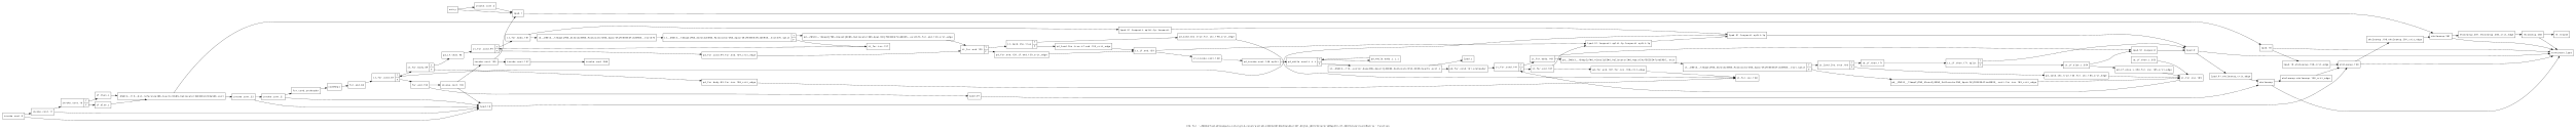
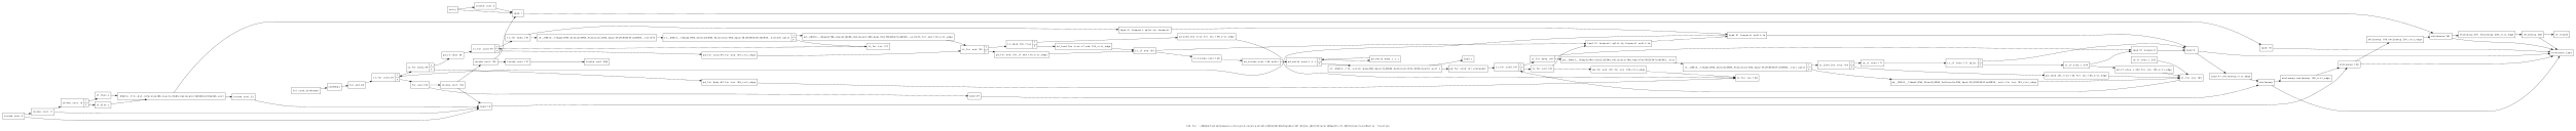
  digraph {
    fontname="Roboto Mono"
    label="CFG for '_ZN8DoFTools29compute_intergrid_constraintsILi3EEEvRK10DoFHandlerIXT_EEjS4_jRK12InterGridMapIS1_XT_EER16ConstraintMatrix' function"
    rankdir=LR
    node [fontname="Roboto Mono" shape=record]
    edge [fontname="Roboto Mono"]
    n1 [label="{entry}"]
    n2 [label="{invoke.cont.2}"]
    n3 [label="{lpad.1}"]
    n4 [label="{ehcleanup.201}"]
    n5 [label="{invoke.cont.9}"]
    n6 [label="{invoke.cont.11}"]
    n7 [label="{lpad.10}"]
    n8 [label="{terminate.lpad}"]
    n9 [label="{ehcleanup.201.ehcleanup.203_crit_edge}"]
    n10 [label="{invoke.cont.16|{<s0>T|<s1>F}}"]
    n11 [label="{ehcleanup.198}"]
    n12 [label="{if.then.i}"]
    n13 [label="{if.else.i}"]
    n14 [label="{ehcleanup.198.ehcleanup.201_crit_edge}"]
    n15 [label="{_ZNSt3__115__bit_referenceINS_6vectorIbNS_9allocatorIbEEEELb1EEaSEb.exit}"]
    n16 [label="{invoke.cont.22}"]
    n17 [label="{lpad.18}"]
-   n18 [label="{invoke.cont.23}"]
-   n19 [label="{lpad.18.ehcleanup.198_crit_edge}"]
    n20 [label="{for.cond.preheader}"]
    n21 [label="{codeRepl}"]
    n22 [label="{for.end.84}"]
    n23 [label="{it_for.cond.87|{<s0>T|<s1>F}}"]
    n24 [label="{it_for.body.89|{<s0>T|<s1>F}}"]
    n25 [label="{for.end.192}"]
    n26 [label="{ehcleanup.203}"]
    n27 [label="{eh.resume}"]
    n28 [label="{lpad.29}"]
    n29 [label="{ehcleanup}"]
    n30 [label="{ehcleanup.ehcleanup.198_crit_edge}"]
    n31 [label="{pd_if.then.95}"]
    n32 [label="{pd_for.body.89.for.inc.190_crit_edge}"]
    n33 [label="{invoke.cont.193}"]
    n34 [label="{it_for.cond.99|{<s0>T|<s1>F}}"]
    n35 [label="{it_for.inc.190}"]
    n36 [label="{invoke.cont.195}"]
    n37 [label="{it_for.body.101}"]
    n38 [label="{pd_for.cond.99.for.end.129_crit_edge}"]
    n39 [label="{pd__ZNSt3__13mapIjfNS_4lessIjEENS_9allocatorINS_4pairIKjfEEEEE4findERS5_.exit676}"]
    n40 [label="{lpad.91.loopexit.split-lp.loopexit}"]
    n41 [label="{it_for.end.129|{<s0>T|<s1>F}}"]
    n42 [label="{it__ZNSt3__13mapIjfNS_4lessIjEENS_9allocatorINS_4pairIKjfEEEEE4findERS5_.exit676.split|{<s0>T|<s1>F}}"]
    n43 [label="{lpad.91.loopexit.split-lp}"]
    n44 [label="{it_land.lhs.true|{<s0>T|<s1>F}}"]
    n45 [label="{pd_for.end.129.if.end.139_crit_edge}"]
    n46 [label="{pd_land.lhs.true.for.inc.190_crit_edge}"]
    n47 [label="{pd_land.lhs.true.if.end.139_crit_edge}"]
    n48 [label="{it_if.end.139}"]
    n49 [label="{pd__ZNSt3__13mapIjfNS_4lessIjEENS_9allocatorINS_4pairIKjfEEEEE4findERS5_.exit676.for.end.129_crit_edge}"]
    n50 [label="{it_for.inc.127}"]
    n51 [label="{lpad.91}"]
    n52 [label="{lpad.91.loopexit}"]
    n53 [label="{lpad.91.ehcleanup_crit_edge}"]
    n54 [label="{lpad.91.loopexit.split-lp.loopexit.split-lp}"]
    n55 [label="{it_invoke.cont.140}"]
    n56 [label="{pd_invoke.cont.140.split}"]
    n57 [label="{pd_while.cond.i.i.i|{<s0>T|<s1>F}}"]
    n58 [label="{pd_while.body.i.i.i}"]
    n59 [label="{it__ZNSt3__113__vector_baseINS_4pairIjdEENS_9allocatorIS2_EEE5clearEv.exit.i}"]
    n60 [label="{pd_for.cond.141.preheader}"]
    n61 [label="{lpad.i}"]
    n62 [label="{it_for.cond.141|{<s0>T|<s1>F}}"]
    n63 [label="{it_for.body.143}"]
    n64 [label="{it_for.end.187}"]
    n65 [label="{pd__ZNSt3__13mapIjfNS_4lessIjEENS_9allocatorINS_4pairIKjfEEEEE4findERS5_.exit}"]
    n66 [label="{pd_for.end.187.for.inc.190_crit_edge}"]
    n67 [label="{it__ZNSt3__13mapIjfNS_4lessIjEENS_9allocatorINS_4pairIKjfEEEEE4findERS5_.exit.split|{<s0>T|<s1>F}}"]
    n68 [label="{it_land.lhs.true.166|{<s0>T|<s1>F}}"]
    n69 [label="{pd__ZNSt3__13mapIjfNS_4lessIjEENS_9allocatorINS_4pairIKjfEEEEE4findERS5_.exit.for.inc.185_crit_edge}"]
    n70 [label="{pd_if.then.171}"]
    n71 [label="{pd_land.lhs.true.166.for.inc.185_crit_edge}"]
    n72 [label="{it_for.inc.185}"]
    n73 [label="{it_if.then.171.split|{<s0>T|<s1>F}}"]
    n74 [label="{it_if.else.i.354}"]
    n75 [label="{pd_if.then.i.353}"]
    n76 [label="{pd_if.else.i.354.for.inc.185_crit_edge}"]
    n77 [label="{invoke.cont.197}"]
    n78 [label="{invoke.cont.200}"]
    n1 -> n2
    n1 -> n3
    n2 -> n3
    n3 -> n4
    n4 -> n8
    n4 -> n9
    n5 -> n6
    n5 -> n7
    n6 -> n7
    n6 -> n10
    n7 -> n11
    n9 -> n26
    n10 -> n12 [tailport=s0]
    n10 -> n13 [tailport=s1]
    n11 -> n8
    n11 -> n14
    n12 -> n15
    n13 -> n15
    n14 -> n4
    n15 -> n16
    n15 -> n17
    n16 -> n7
-   n16 -> n18
    n17 -> n8
-   n17 -> n19
-   n18 -> n7
-   n18 -> n20
-   n19 -> n11
    n20 -> n21
    n21 -> n22
    n22 -> n23
    n23 -> n24 [tailport=s0]
    n23 -> n25 [tailport=s1]
    n24 -> n31 [tailport=s0]
    n24 -> n32 [tailport=s1]
    n25 -> n28
    n25 -> n33
    n26 -> n8
    n26 -> n27
    n28 -> n29
    n29 -> n8
    n29 -> n30
    n30 -> n11
    n31 -> n34
    n32 -> n35
    n33 -> n7
    n33 -> n36
    n34 -> n37 [tailport=s0]
    n34 -> n38 [tailport=s1]
    n36 -> n3
    n36 -> n77
    n37 -> n39
    n37 -> n40
    n38 -> n41
    n39 -> n42
    n40 -> n43
    n41 -> n44 [tailport=s0]
    n41 -> n45 [tailport=s1]
    n42 -> n49 [tailport=s0]
    n42 -> n50 [tailport=s1]
    n43 -> n23
    n43 -> n51
    n44 -> n46 [tailport=s0]
    n44 -> n47 [tailport=s1]
    n45 -> n48
    n46 -> n35
    n47 -> n48
    n48 -> n54
    n48 -> n55
    n49 -> n41
    n50 -> n34
    n51 -> n8
    n51 -> n53
    n52 -> n51
    n53 -> n29
    n54 -> n43
    n55 -> n56
    n56 -> n57
    n57 -> n58 [tailport=s0]
    n57 -> n59 [tailport=s1]
    n58 -> n57
    n59 -> n60
    n59 -> n61
    n60 -> n62
    n62 -> n63 [tailport=s0]
    n62 -> n64 [tailport=s1]
    n63 -> n52
    n63 -> n65
    n64 -> n54
    n64 -> n66
    n65 -> n67
    n66 -> n35
    n67 -> n68 [tailport=s0]
    n67 -> n69 [tailport=s1]
    n68 -> n70 [tailport=s0]
    n68 -> n71 [tailport=s1]
    n69 -> n72
    n70 -> n73
    n71 -> n72
    n72 -> n62
    n73 -> n51 [tailport=s0]
    n73 -> n74 [tailport=s1]
    n74 -> n52
    n74 -> n76
    n75 -> n72
    n76 -> n72
    n77 -> n78
  }
